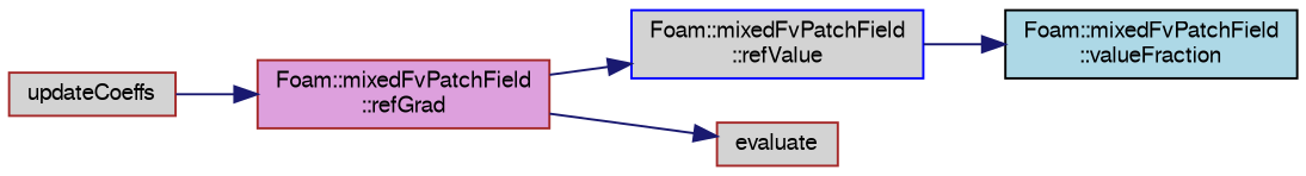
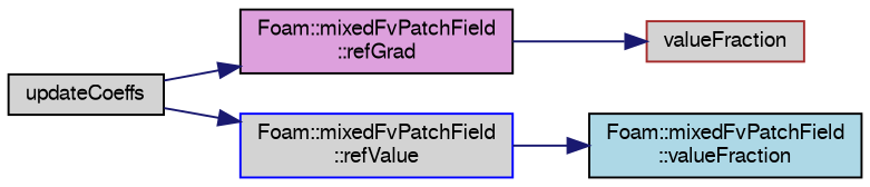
  digraph {
    rankdir=LR
    node [color=brown fillcolor=lightgrey fontname=FreeSans fontsize=10 shape=record style=filled]
    edge [color=midnightblue fontname=FreeSans fontsize=10 labelfontname=FreeSans labelfontsize=10 style=solid]
-   n1 [fontcolor=black height=0.2 label=updateCoeffs width=0.4]
-   n2 [fillcolor=plum height=0.2 label="Foam::mixedFvPatchField\l::refGrad" width=0.4]
+   n1 [color=black fontcolor=black height=0.2 label=updateCoeffs width=0.4]
+   n2 [color=black fillcolor=plum height=0.2 label="Foam::mixedFvPatchField\l::refGrad" width=0.4]
    n3 [color=blue height=0.2 label="Foam::mixedFvPatchField\l::refValue" width=0.4]
-   n4 [height=0.2 label=evaluate width=0.4]
+   n4 [height=0.2 label=valueFraction width=0.4]
    n5 [color=black fillcolor=lightblue height=0.2 label="Foam::mixedFvPatchField\l::valueFraction" width=0.4]
    n1 -> n2
-   n2 -> n3
+   n1 -> n3
    n2 -> n4
    n3 -> n5
  }
